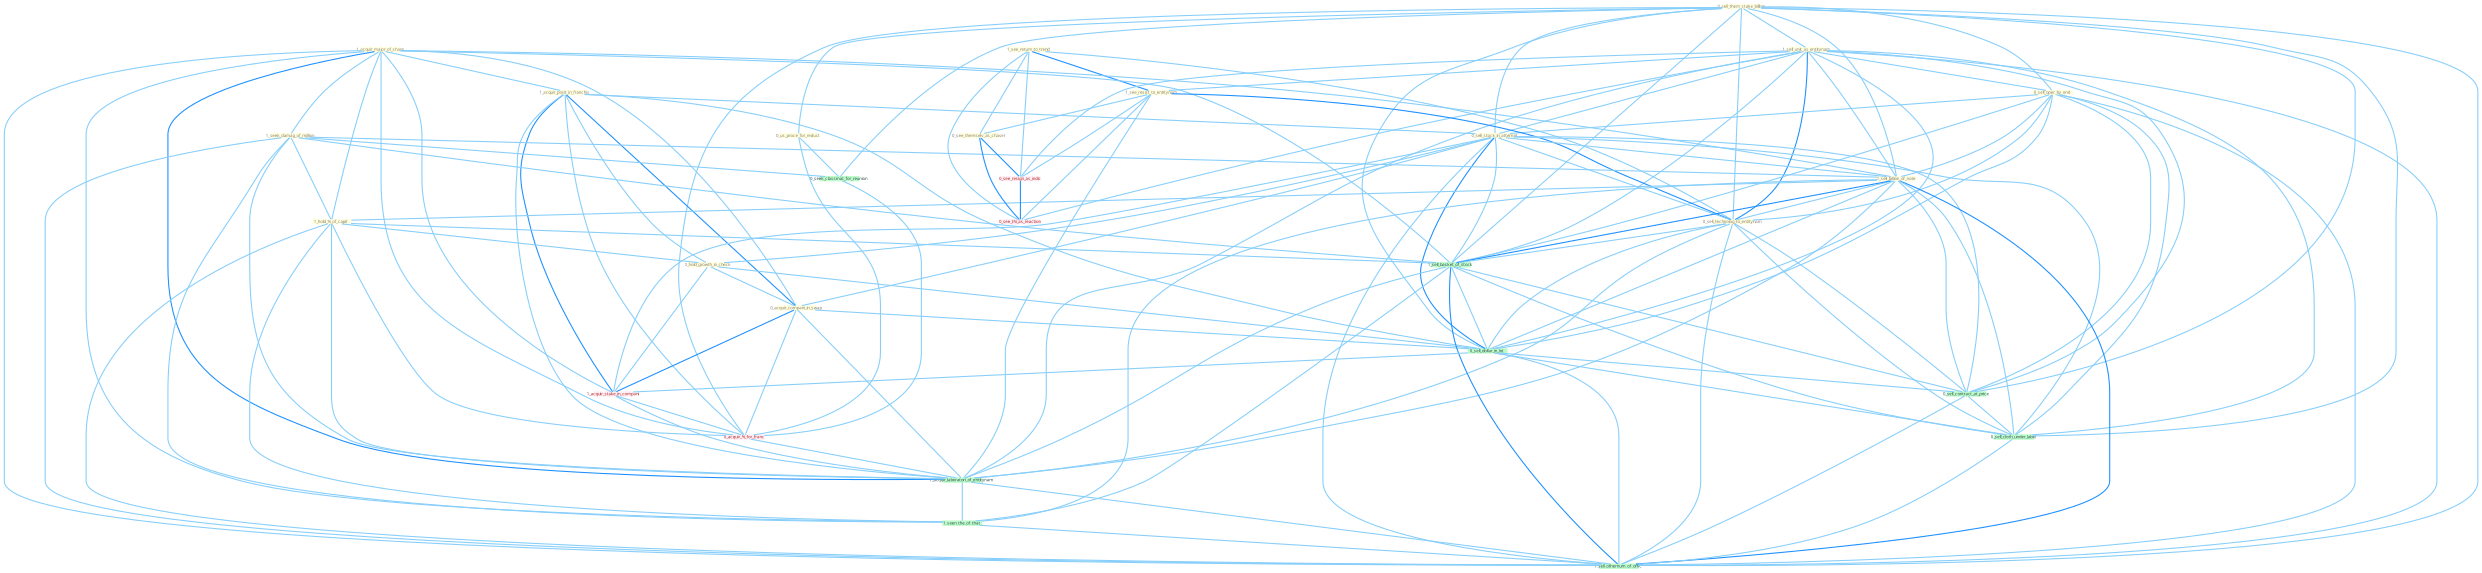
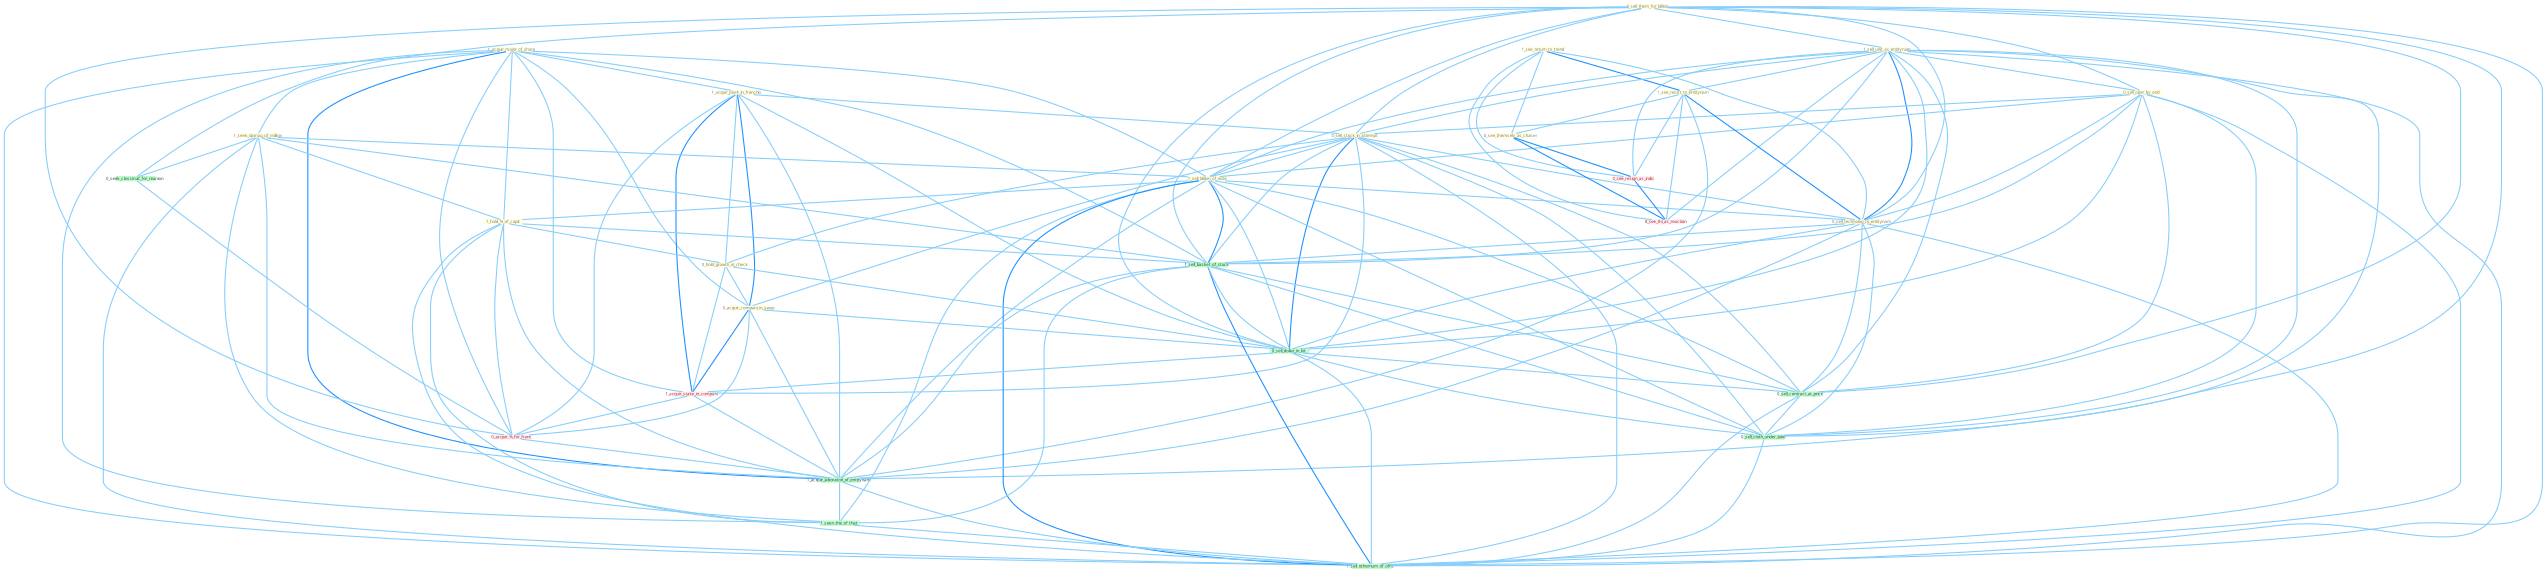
  graph {
    fontname="Noto Sans"
    node [color="#ffffe0" fixedsize=true fontcolor="#8b7d6b" fontname="Noto Sans" fontsize=4 shape=polygon style=filled]
    edge [color="#87cefa" fontname="Noto Sans" w=1]
    "1_see_return_to_trend " [height=.06 width=.5]
    "1_acquir_major_of_share " [height=.06 width=.5]
-   "0_sell_them_for_billion " [height=.06 width=.5 label="0_sell_them_stake_billion"]
+   "0_sell_them_for_billion " [height=.06 width=.5]
    "1_sell_unit_as_entitynam " [height=.06 width=.5]
    "1_acquir_posit_in_franchis " [height=.06 width=.5]
    "0_sell_oper_by_end " [height=.06 width=.5]
    "1_see_resist_to_entitynam " [height=.06 width=.5]
    "0_sell_stock_in_attempt " [height=.06 width=.5]
    "1_seek_damag_of_million " [height=.06 width=.5]
    "1_sell_billion_of_note " [height=.06 width=.5]
    "1_hold_%_of_capit " [height=.06 width=.5]
    "0_hold_growth_in_check " [height=.06 width=.5]
    "0_sell_technolog_to_entitynam " [height=.06 width=.5]
    "0_acquir_compani_in_swap " [height=.06 width=.5]
    "0_see_themselv_as_chaser " [height=.06 width=.5]
-   "0_us_proce_for_reduct " [height=.06 width=.5]
    "0_see_resign_as_indic " [color="#fff0f5" fontcolor="#b22222" height=.06 width=.5]
    "1_acquir_stake_in_compani " [color="#fff0f5" fontcolor="#b22222" height=.06 width=.5]
    "0_acquir_%_for_franc " [color="#fff0f5" fontcolor="#b22222" height=.06 width=.5]
    "0_see_thi_as_reaction " [color="#fff0f5" fontcolor="#b22222" height=.06 width=.5]
    "1_sell_basket_of_stock " [color="#BDFCC9" fontcolor="#2f4f4f" height=.06 width=.5]
    "1_acquir_laboratori_of_entitynam " [color="#BDFCC9" fontcolor="#2f4f4f" height=.06 width=.5]
    "1_seen_the_of_that " [color="#BDFCC9" fontcolor="#2f4f4f" height=.06 width=.5]
    "1_sell_othernum_of_offic " [color="#BDFCC9" fontcolor="#2f4f4f" height=.06 width=.5]
    "0_seek_classmat_for_reunion " [color="#BDFCC9" fontcolor="#2f4f4f" height=.06 width=.5]
    "0_sell_dollar_in_lot " [color="#BDFCC9" fontcolor="#2f4f4f" height=.06 width=.5]
    "0_sell_contract_at_price " [color="#BDFCC9" fontcolor="#2f4f4f" height=.06 width=.5]
    "0_sell_cloth_under_label " [color="#BDFCC9" fontcolor="#2f4f4f" height=.06 width=.5]
    subgraph sub_1 {
      "1_see_return_to_trend "
      "1_acquir_major_of_share "
      "0_sell_them_for_billion "
      "1_sell_unit_as_entitynam "
      "1_acquir_posit_in_franchis "
      "0_sell_oper_by_end "
      "1_see_resist_to_entitynam "
      "0_sell_stock_in_attempt "
      "1_seek_damag_of_million "
      "1_sell_billion_of_note "
      "1_hold_%_of_capit "
      "0_hold_growth_in_check "
      "0_sell_technolog_to_entitynam "
      "0_acquir_compani_in_swap "
      "0_see_themselv_as_chaser "
-     "0_us_proce_for_reduct "
    }
    subgraph sub_2 {
      "0_see_resign_as_indic "
      "1_acquir_stake_in_compani "
      "0_acquir_%_for_franc "
      "0_see_thi_as_reaction "
    }
    "1_see_return_to_trend " -- "1_see_resist_to_entitynam " [color="#1e90ff" w=2]
    "1_see_return_to_trend " -- "0_sell_technolog_to_entitynam "
    "1_see_return_to_trend " -- "0_see_themselv_as_chaser "
    "1_see_return_to_trend " -- "0_see_resign_as_indic "
    "1_see_return_to_trend " -- "0_see_thi_as_reaction "
    "1_acquir_major_of_share " -- "1_acquir_posit_in_franchis "
    "1_acquir_major_of_share " -- "1_seek_damag_of_million "
    "1_acquir_major_of_share " -- "1_sell_billion_of_note "
    "1_acquir_major_of_share " -- "1_hold_%_of_capit "
    "1_acquir_major_of_share " -- "0_acquir_compani_in_swap "
    "1_acquir_major_of_share " -- "1_acquir_stake_in_compani "
    "1_acquir_major_of_share " -- "0_acquir_%_for_franc "
    "1_acquir_major_of_share " -- "1_sell_basket_of_stock "
    "1_acquir_major_of_share " -- "1_acquir_laboratori_of_entitynam " [color="#1e90ff" w=2]
    "1_acquir_major_of_share " -- "1_seen_the_of_that "
    "1_acquir_major_of_share " -- "1_sell_othernum_of_offic "
    "0_sell_them_for_billion " -- "1_sell_unit_as_entitynam "
    "0_sell_them_for_billion " -- "0_sell_oper_by_end "
    "0_sell_them_for_billion " -- "0_sell_stock_in_attempt "
    "0_sell_them_for_billion " -- "1_sell_billion_of_note "
    "0_sell_them_for_billion " -- "0_sell_technolog_to_entitynam "
-   "0_sell_them_for_billion " -- "0_us_proce_for_reduct "
    "0_sell_them_for_billion " -- "0_acquir_%_for_franc "
    "0_sell_them_for_billion " -- "1_sell_basket_of_stock "
    "0_sell_them_for_billion " -- "1_sell_othernum_of_offic "
    "0_sell_them_for_billion " -- "0_seek_classmat_for_reunion "
    "0_sell_them_for_billion " -- "0_sell_dollar_in_lot "
    "0_sell_them_for_billion " -- "0_sell_contract_at_price "
    "0_sell_them_for_billion " -- "0_sell_cloth_under_label "
    "1_sell_unit_as_entitynam " -- "0_sell_oper_by_end "
    "1_sell_unit_as_entitynam " -- "1_see_resist_to_entitynam "
    "1_sell_unit_as_entitynam " -- "0_sell_stock_in_attempt "
    "1_sell_unit_as_entitynam " -- "1_sell_billion_of_note "
    "1_sell_unit_as_entitynam " -- "0_sell_technolog_to_entitynam " [color="#1e90ff" w=2]
    "1_sell_unit_as_entitynam " -- "0_see_resign_as_indic "
    "1_sell_unit_as_entitynam " -- "0_see_thi_as_reaction "
    "1_sell_unit_as_entitynam " -- "1_sell_basket_of_stock "
    "1_sell_unit_as_entitynam " -- "1_acquir_laboratori_of_entitynam "
    "1_sell_unit_as_entitynam " -- "1_sell_othernum_of_offic "
    "1_sell_unit_as_entitynam " -- "0_sell_dollar_in_lot "
    "1_sell_unit_as_entitynam " -- "0_sell_contract_at_price "
    "1_sell_unit_as_entitynam " -- "0_sell_cloth_under_label "
    "1_acquir_posit_in_franchis " -- "0_sell_stock_in_attempt "
    "1_acquir_posit_in_franchis " -- "0_hold_growth_in_check "
    "1_acquir_posit_in_franchis " -- "0_acquir_compani_in_swap " [color="#1e90ff" w=2]
    "1_acquir_posit_in_franchis " -- "1_acquir_stake_in_compani " [color="#1e90ff" w=2]
    "1_acquir_posit_in_franchis " -- "0_acquir_%_for_franc "
    "1_acquir_posit_in_franchis " -- "1_acquir_laboratori_of_entitynam "
    "1_acquir_posit_in_franchis " -- "0_sell_dollar_in_lot "
    "0_sell_oper_by_end " -- "0_sell_stock_in_attempt "
    "0_sell_oper_by_end " -- "1_sell_billion_of_note "
    "0_sell_oper_by_end " -- "0_sell_technolog_to_entitynam "
    "0_sell_oper_by_end " -- "1_sell_basket_of_stock "
    "0_sell_oper_by_end " -- "1_sell_othernum_of_offic "
    "0_sell_oper_by_end " -- "0_sell_dollar_in_lot "
    "0_sell_oper_by_end " -- "0_sell_contract_at_price "
    "0_sell_oper_by_end " -- "0_sell_cloth_under_label "
    "1_see_resist_to_entitynam " -- "0_sell_technolog_to_entitynam " [color="#1e90ff" w=2]
    "1_see_resist_to_entitynam " -- "0_see_themselv_as_chaser "
    "1_see_resist_to_entitynam " -- "0_see_resign_as_indic "
    "1_see_resist_to_entitynam " -- "0_see_thi_as_reaction "
    "1_see_resist_to_entitynam " -- "1_acquir_laboratori_of_entitynam "
    "0_sell_stock_in_attempt " -- "1_sell_billion_of_note "
    "0_sell_stock_in_attempt " -- "0_hold_growth_in_check "
    "0_sell_stock_in_attempt " -- "0_sell_technolog_to_entitynam "
    "0_sell_stock_in_attempt " -- "0_acquir_compani_in_swap "
    "0_sell_stock_in_attempt " -- "1_acquir_stake_in_compani "
    "0_sell_stock_in_attempt " -- "1_sell_basket_of_stock "
    "0_sell_stock_in_attempt " -- "1_sell_othernum_of_offic "
    "0_sell_stock_in_attempt " -- "0_sell_dollar_in_lot " [color="#1e90ff" w=2]
    "0_sell_stock_in_attempt " -- "0_sell_contract_at_price "
    "0_sell_stock_in_attempt " -- "0_sell_cloth_under_label "
    "1_seek_damag_of_million " -- "1_sell_billion_of_note "
    "1_seek_damag_of_million " -- "1_hold_%_of_capit "
    "1_seek_damag_of_million " -- "1_sell_basket_of_stock "
    "1_seek_damag_of_million " -- "1_acquir_laboratori_of_entitynam "
    "1_seek_damag_of_million " -- "1_seen_the_of_that "
    "1_seek_damag_of_million " -- "1_sell_othernum_of_offic "
    "1_seek_damag_of_million " -- "0_seek_classmat_for_reunion "
    "1_sell_billion_of_note " -- "1_hold_%_of_capit "
    "1_sell_billion_of_note " -- "0_sell_technolog_to_entitynam "
    "1_sell_billion_of_note " -- "1_sell_basket_of_stock " [color="#1e90ff" w=2]
    "1_sell_billion_of_note " -- "1_acquir_laboratori_of_entitynam "
    "1_sell_billion_of_note " -- "1_seen_the_of_that "
    "1_sell_billion_of_note " -- "1_sell_othernum_of_offic " [color="#1e90ff" w=2]
    "1_sell_billion_of_note " -- "0_sell_dollar_in_lot "
    "1_sell_billion_of_note " -- "0_sell_contract_at_price "
    "1_sell_billion_of_note " -- "0_sell_cloth_under_label "
    "1_hold_%_of_capit " -- "0_hold_growth_in_check "
    "1_hold_%_of_capit " -- "0_acquir_%_for_franc "
    "1_hold_%_of_capit " -- "1_sell_basket_of_stock "
    "1_hold_%_of_capit " -- "1_acquir_laboratori_of_entitynam "
    "1_hold_%_of_capit " -- "1_seen_the_of_that "
    "1_hold_%_of_capit " -- "1_sell_othernum_of_offic "
    "0_hold_growth_in_check " -- "0_acquir_compani_in_swap "
    "0_hold_growth_in_check " -- "1_acquir_stake_in_compani "
    "0_hold_growth_in_check " -- "0_sell_dollar_in_lot "
    "0_sell_technolog_to_entitynam " -- "1_sell_basket_of_stock "
    "0_sell_technolog_to_entitynam " -- "1_acquir_laboratori_of_entitynam "
    "0_sell_technolog_to_entitynam " -- "1_sell_othernum_of_offic "
    "0_sell_technolog_to_entitynam " -- "0_sell_dollar_in_lot "
    "0_sell_technolog_to_entitynam " -- "0_sell_contract_at_price "
    "0_sell_technolog_to_entitynam " -- "0_sell_cloth_under_label "
    "0_acquir_compani_in_swap " -- "1_acquir_stake_in_compani " [color="#1e90ff" w=2]
    "0_acquir_compani_in_swap " -- "0_acquir_%_for_franc "
    "0_acquir_compani_in_swap " -- "1_acquir_laboratori_of_entitynam "
    "0_acquir_compani_in_swap " -- "0_sell_dollar_in_lot "
    "0_see_themselv_as_chaser " -- "0_see_resign_as_indic " [color="#1e90ff" w=2]
    "0_see_themselv_as_chaser " -- "0_see_thi_as_reaction " [color="#1e90ff" w=2]
-   "0_us_proce_for_reduct " -- "0_acquir_%_for_franc "
-   "0_us_proce_for_reduct " -- "0_seek_classmat_for_reunion "
    "0_see_resign_as_indic " -- "0_see_thi_as_reaction " [color="#1e90ff" w=2]
    "1_acquir_stake_in_compani " -- "0_acquir_%_for_franc "
    "1_acquir_stake_in_compani " -- "1_acquir_laboratori_of_entitynam "
    "0_acquir_%_for_franc " -- "1_acquir_laboratori_of_entitynam "
    "1_sell_basket_of_stock " -- "1_acquir_laboratori_of_entitynam "
    "1_sell_basket_of_stock " -- "1_seen_the_of_that "
    "1_sell_basket_of_stock " -- "1_sell_othernum_of_offic " [color="#1e90ff" w=2]
    "1_sell_basket_of_stock " -- "0_sell_dollar_in_lot "
    "1_sell_basket_of_stock " -- "0_sell_contract_at_price "
    "1_sell_basket_of_stock " -- "0_sell_cloth_under_label "
    "1_acquir_laboratori_of_entitynam " -- "1_seen_the_of_that "
    "1_acquir_laboratori_of_entitynam " -- "1_sell_othernum_of_offic "
    "1_seen_the_of_that " -- "1_sell_othernum_of_offic "
    "0_seek_classmat_for_reunion " -- "0_acquir_%_for_franc "
    "0_sell_dollar_in_lot " -- "1_acquir_stake_in_compani "
    "0_sell_dollar_in_lot " -- "1_sell_othernum_of_offic "
    "0_sell_dollar_in_lot " -- "0_sell_contract_at_price "
    "0_sell_dollar_in_lot " -- "0_sell_cloth_under_label "
    "0_sell_contract_at_price " -- "1_sell_othernum_of_offic "
    "0_sell_contract_at_price " -- "0_sell_cloth_under_label "
    "0_sell_cloth_under_label " -- "1_sell_othernum_of_offic "
  }
